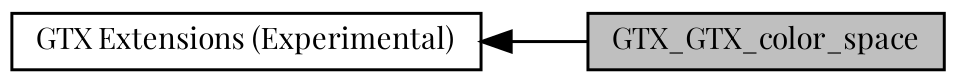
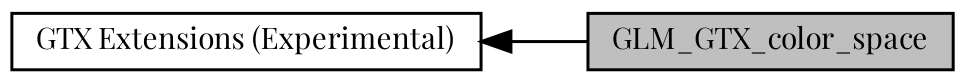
  digraph {
    rankdir=LR
    fontname="Playfair Display"
    node [color=black fontname="Playfair Display" fontsize=10 shape=record style=filled]
-   n1 [fillcolor=grey75 fontcolor=black height=0.2 label=GTX_GTX_color_space width=0.4]
+   n1 [fillcolor=grey75 fontcolor=black height=0.2 label=GLM_GTX_color_space width=0.4]
    n2 [fillcolor=white height=0.2 label="GTX Extensions (Experimental)" width=0.4]
    n2 -> n1 [dir=back fontname="Playfair Display" fontsize=10 labelfontname=Helvetica labelfontsize=10 shape=plaintext style=solid]
  }
